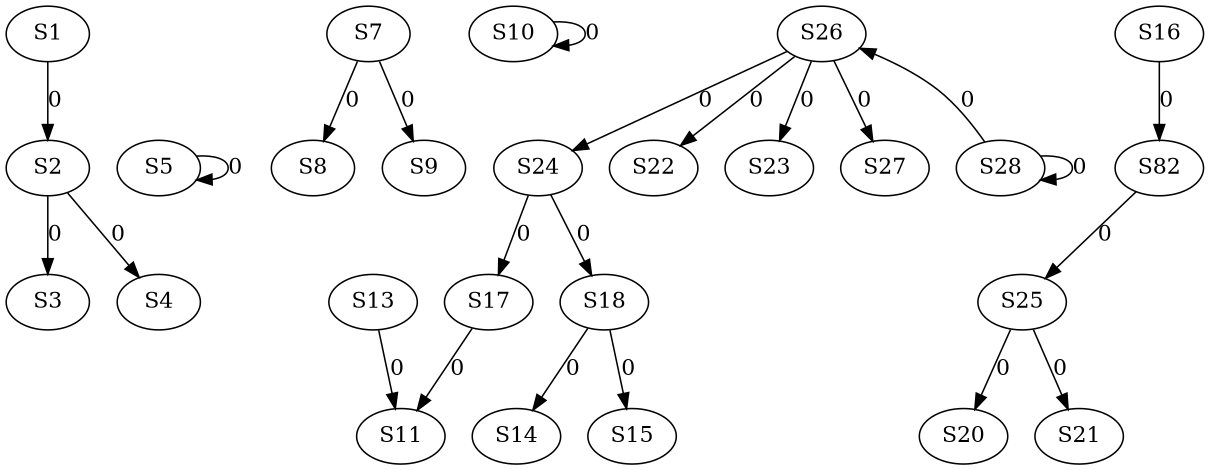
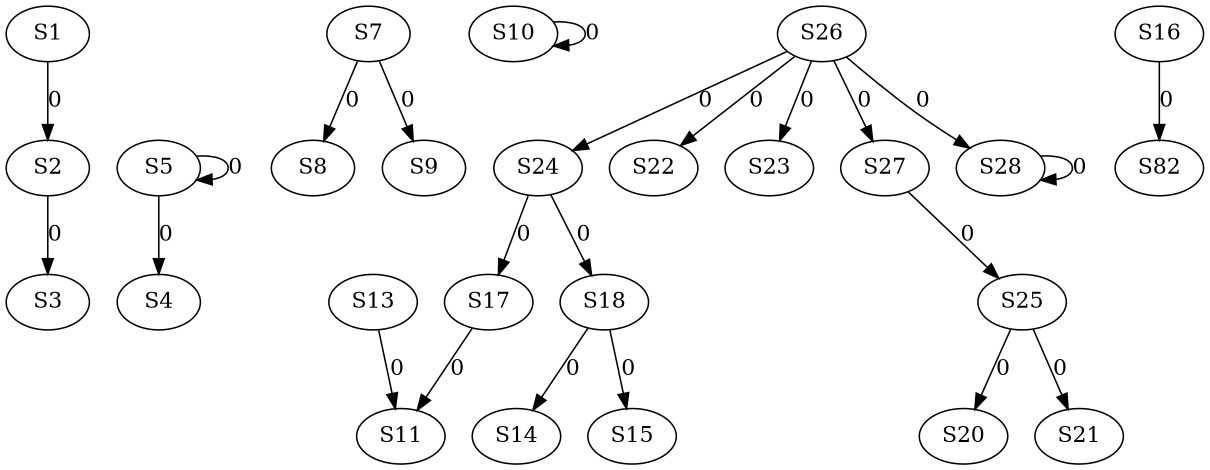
  strict digraph {
    fontname="DejaVu Serif"
    node [fontname="DejaVu Serif"]
    edge [fontname="DejaVu Serif"]
    S1
    S2
    S3
    S4
    S5
    S7
    S8
    S9
    S10
    S13
    S11
    n12 [label=S82]
    S16
    S17
    S18
    S14
    S15
    S24
    S25
    S20
    S21
    S26
    S22
    S23
    S27
    S28
    S1 -> S2 [label=0]
    S2 -> S3 [label=0]
-   S2 -> S4 [label=0]
+   S5 -> S4 [label=0]
    S5 -> S5 [label=0]
    S7 -> S8 [label=0]
    S7 -> S9 [label=0]
    S10 -> S10 [label=0]
    S13 -> S11 [label=0]
    S16 -> n12 [label=0]
    S17 -> S11 [label=0]
    S18 -> S14 [label=0]
    S18 -> S15 [label=0]
    S24 -> S17 [label=0]
    S24 -> S18 [label=0]
    S25 -> S20 [label=0]
    S25 -> S21 [label=0]
    S26 -> S24 [label=0]
    S26 -> S22 [label=0]
    S26 -> S23 [label=0]
    S26 -> S27 [label=0]
-   n12 -> S25 [label=0]
-   S28 -> S26 [label=0]
+   S27 -> S25 [label=0]
+   S26 -> S28 [label=0]
    S28 -> S28 [label=0]
  }
